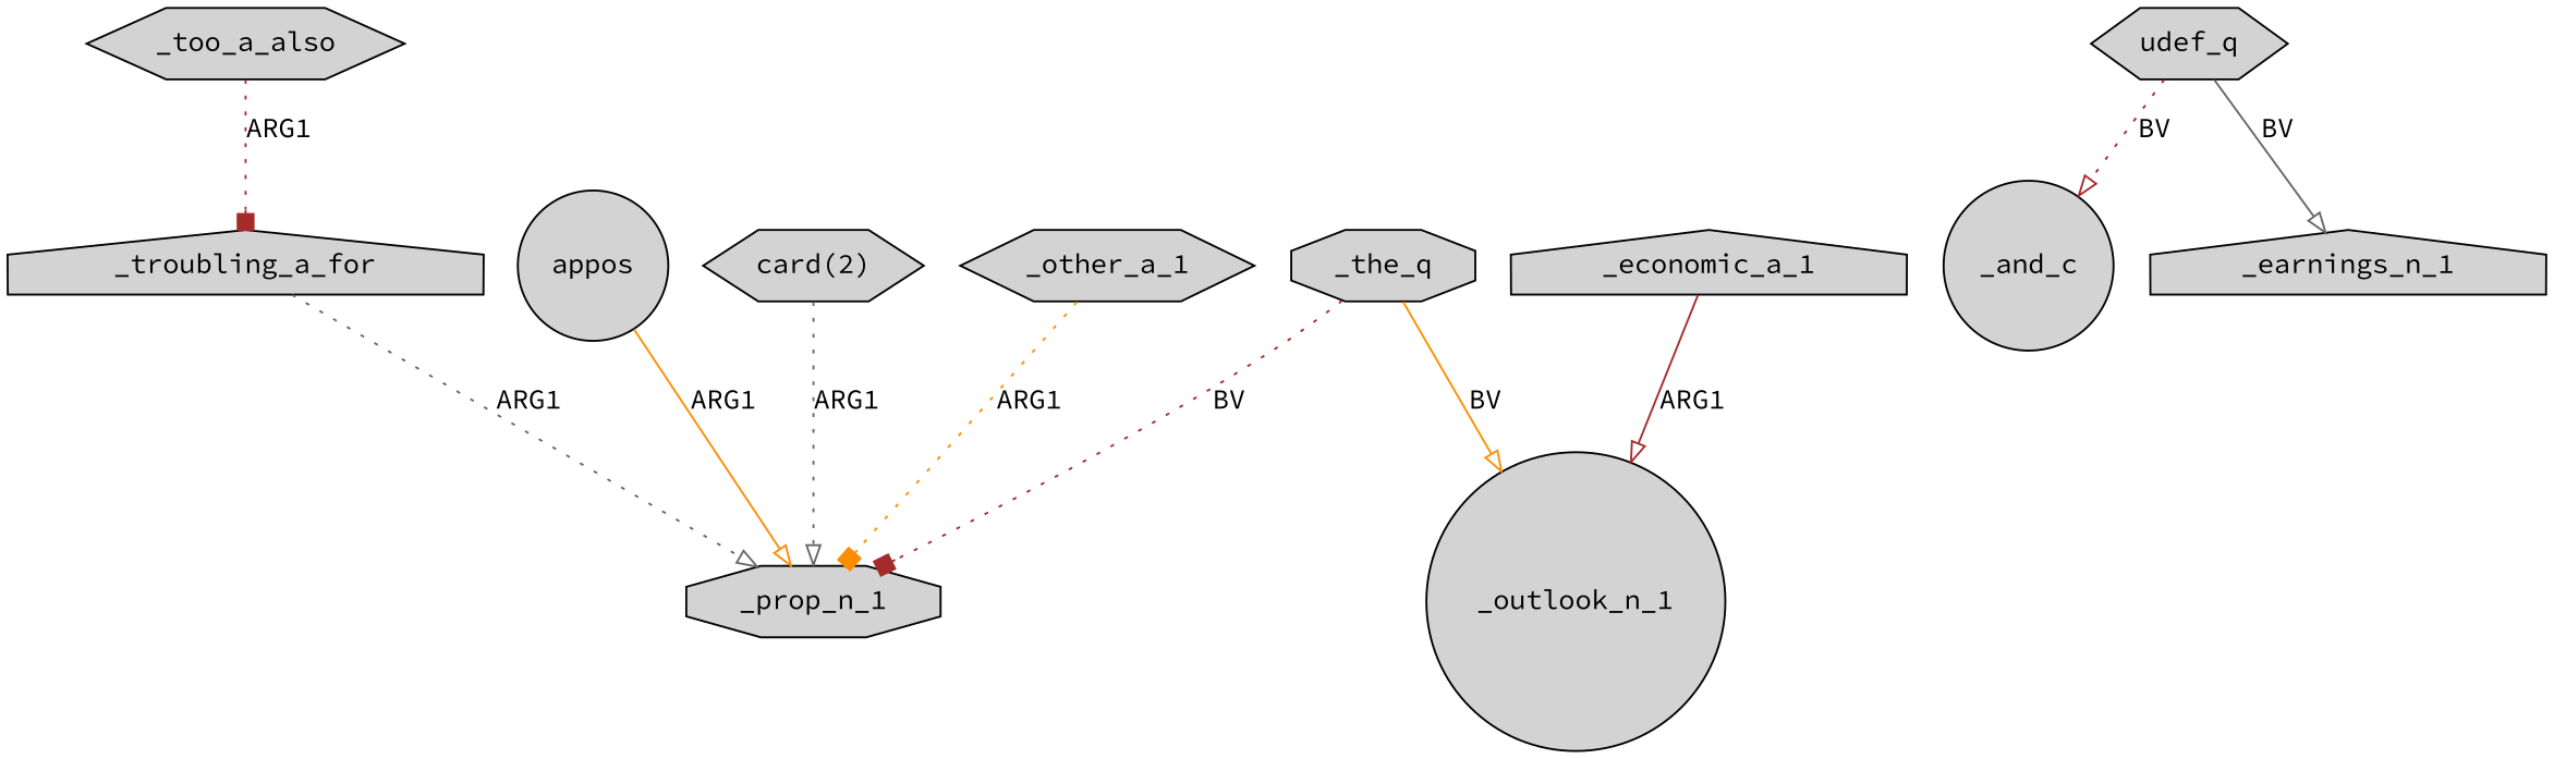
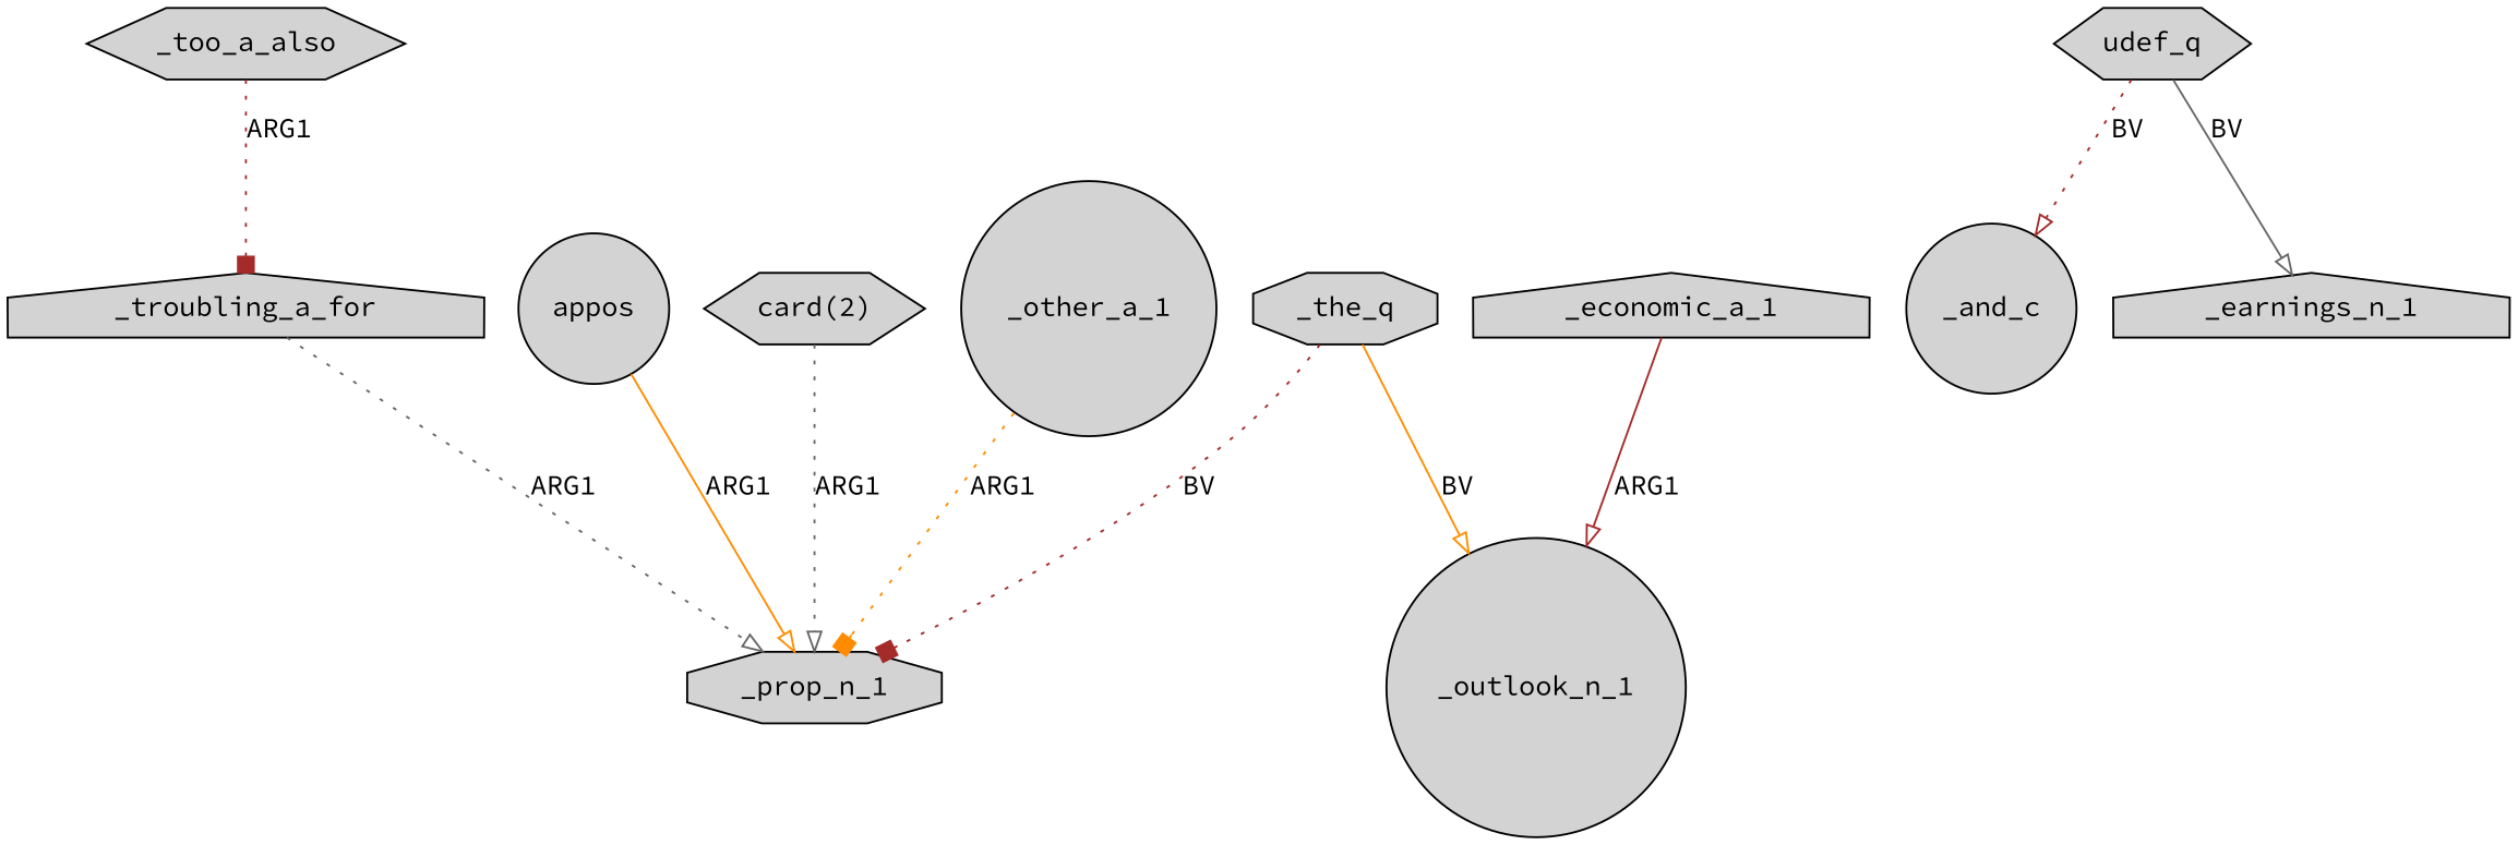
  digraph {
    fontname="Source Code Pro"
    node [fontname="Source Code Pro" shape=hexagon style=filled]
    edge [arrowhead=onormal color=brown fontname="Source Code Pro" style=dotted]
    _the_q [shape=octagon]
    _prop_n_1 [shape=octagon]
    _outlook_n_1 [shape=circle]
    _economic_a_1 [shape=house]
    _troubling_a_for [shape=house]
    _too_a_also
    appos [shape=circle]
    _and_c [shape=circle]
    "card(2)"
-   _other_a_1
+   _other_a_1 [shape=circle]
    udef_q
    _earnings_n_1 [shape=house]
    _the_q -> _prop_n_1 [arrowhead=box label=BV]
    _the_q -> _outlook_n_1 [color=darkorange label=BV style=solid]
    _economic_a_1 -> _outlook_n_1 [label=ARG1 style=solid]
    _troubling_a_for -> _prop_n_1 [color=gray40 label=ARG1]
    _too_a_also -> _troubling_a_for [arrowhead=box label=ARG1]
    appos -> _prop_n_1 [color=darkorange label=ARG1 style=solid]
    "card(2)" -> _prop_n_1 [color=gray40 label=ARG1]
    _other_a_1 -> _prop_n_1 [arrowhead=box color=darkorange label=ARG1]
    udef_q -> _and_c [label=BV]
    udef_q -> _earnings_n_1 [color=gray40 label=BV style=solid]
  }
